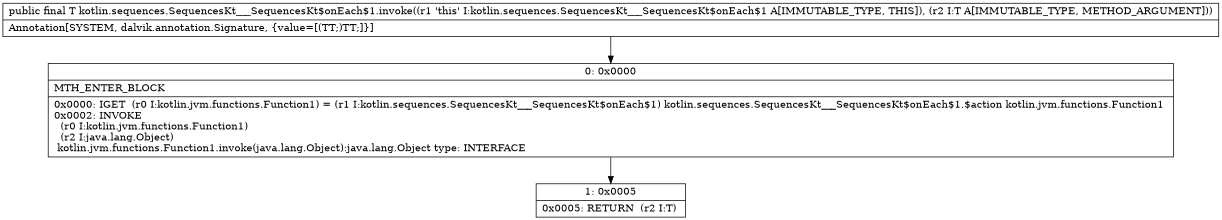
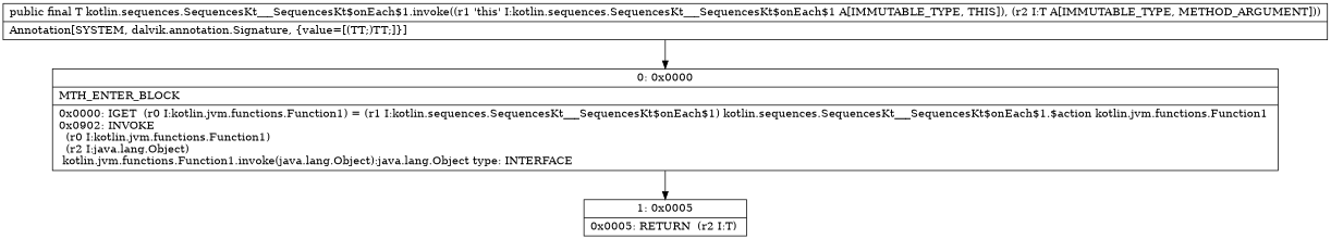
  digraph {
    node [shape=record]
-   n1 [label="{0\:\ 0x0000|MTH_ENTER_BLOCK\l|0x0000: IGET  (r0 I:kotlin.jvm.functions.Function1) = (r1 I:kotlin.sequences.SequencesKt___SequencesKt$onEach$1) kotlin.sequences.SequencesKt___SequencesKt$onEach$1.$action kotlin.jvm.functions.Function1 \l0x0002: INVOKE  \l  (r0 I:kotlin.jvm.functions.Function1)\l  (r2 I:java.lang.Object)\l kotlin.jvm.functions.Function1.invoke(java.lang.Object):java.lang.Object type: INTERFACE \l}"]
+   n1 [label="{0\:\ 0x0000|MTH_ENTER_BLOCK\l|0x0000: IGET  (r0 I:kotlin.jvm.functions.Function1) = (r1 I:kotlin.sequences.SequencesKt___SequencesKt$onEach$1) kotlin.sequences.SequencesKt___SequencesKt$onEach$1.$action kotlin.jvm.functions.Function1 \l0x0902: INVOKE  \l  (r0 I:kotlin.jvm.functions.Function1)\l  (r2 I:java.lang.Object)\l kotlin.jvm.functions.Function1.invoke(java.lang.Object):java.lang.Object type: INTERFACE \l}"]
    n2 [label="{1\:\ 0x0005|0x0005: RETURN  (r2 I:T) \l}"]
    n3 [label="{public final T kotlin.sequences.SequencesKt___SequencesKt$onEach$1.invoke((r1 'this' I:kotlin.sequences.SequencesKt___SequencesKt$onEach$1 A[IMMUTABLE_TYPE, THIS]), (r2 I:T A[IMMUTABLE_TYPE, METHOD_ARGUMENT]))  | Annotation[SYSTEM, dalvik.annotation.Signature, \{value=[(TT;)TT;]\}]\l}"]
    n1 -> n2
    n3 -> n1
  }
